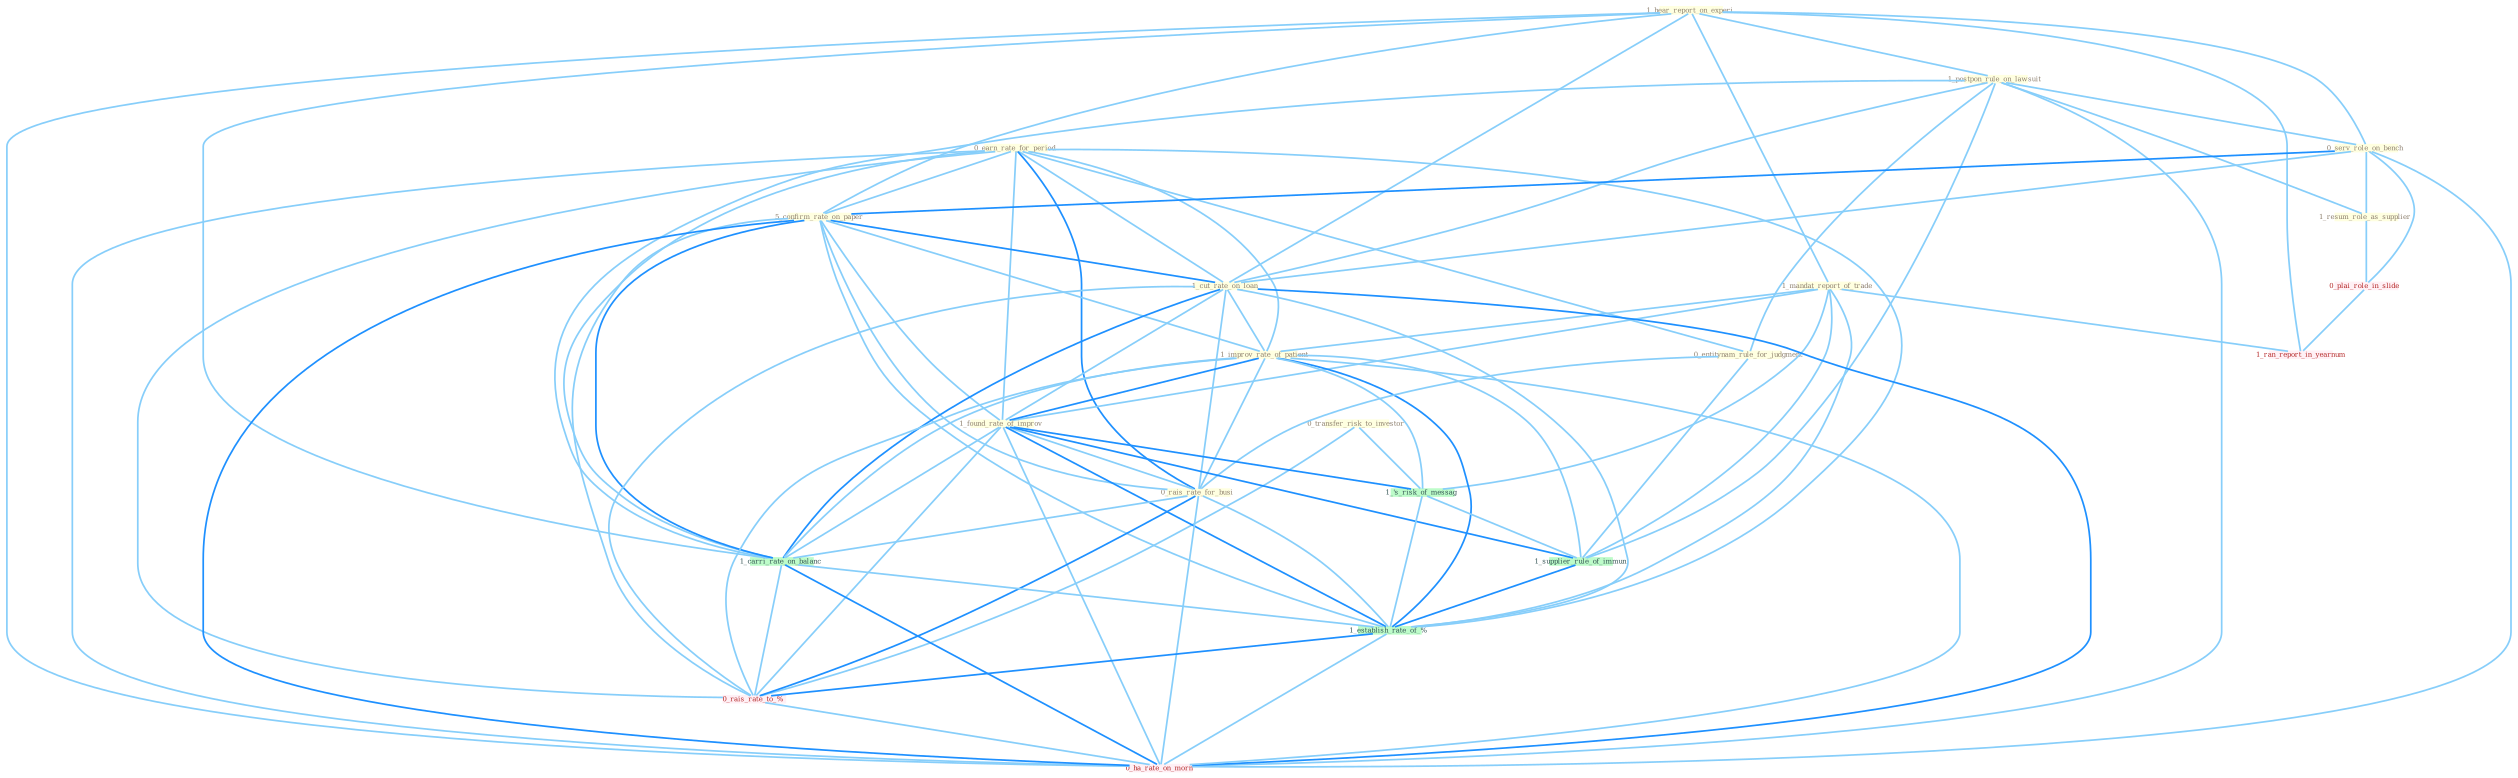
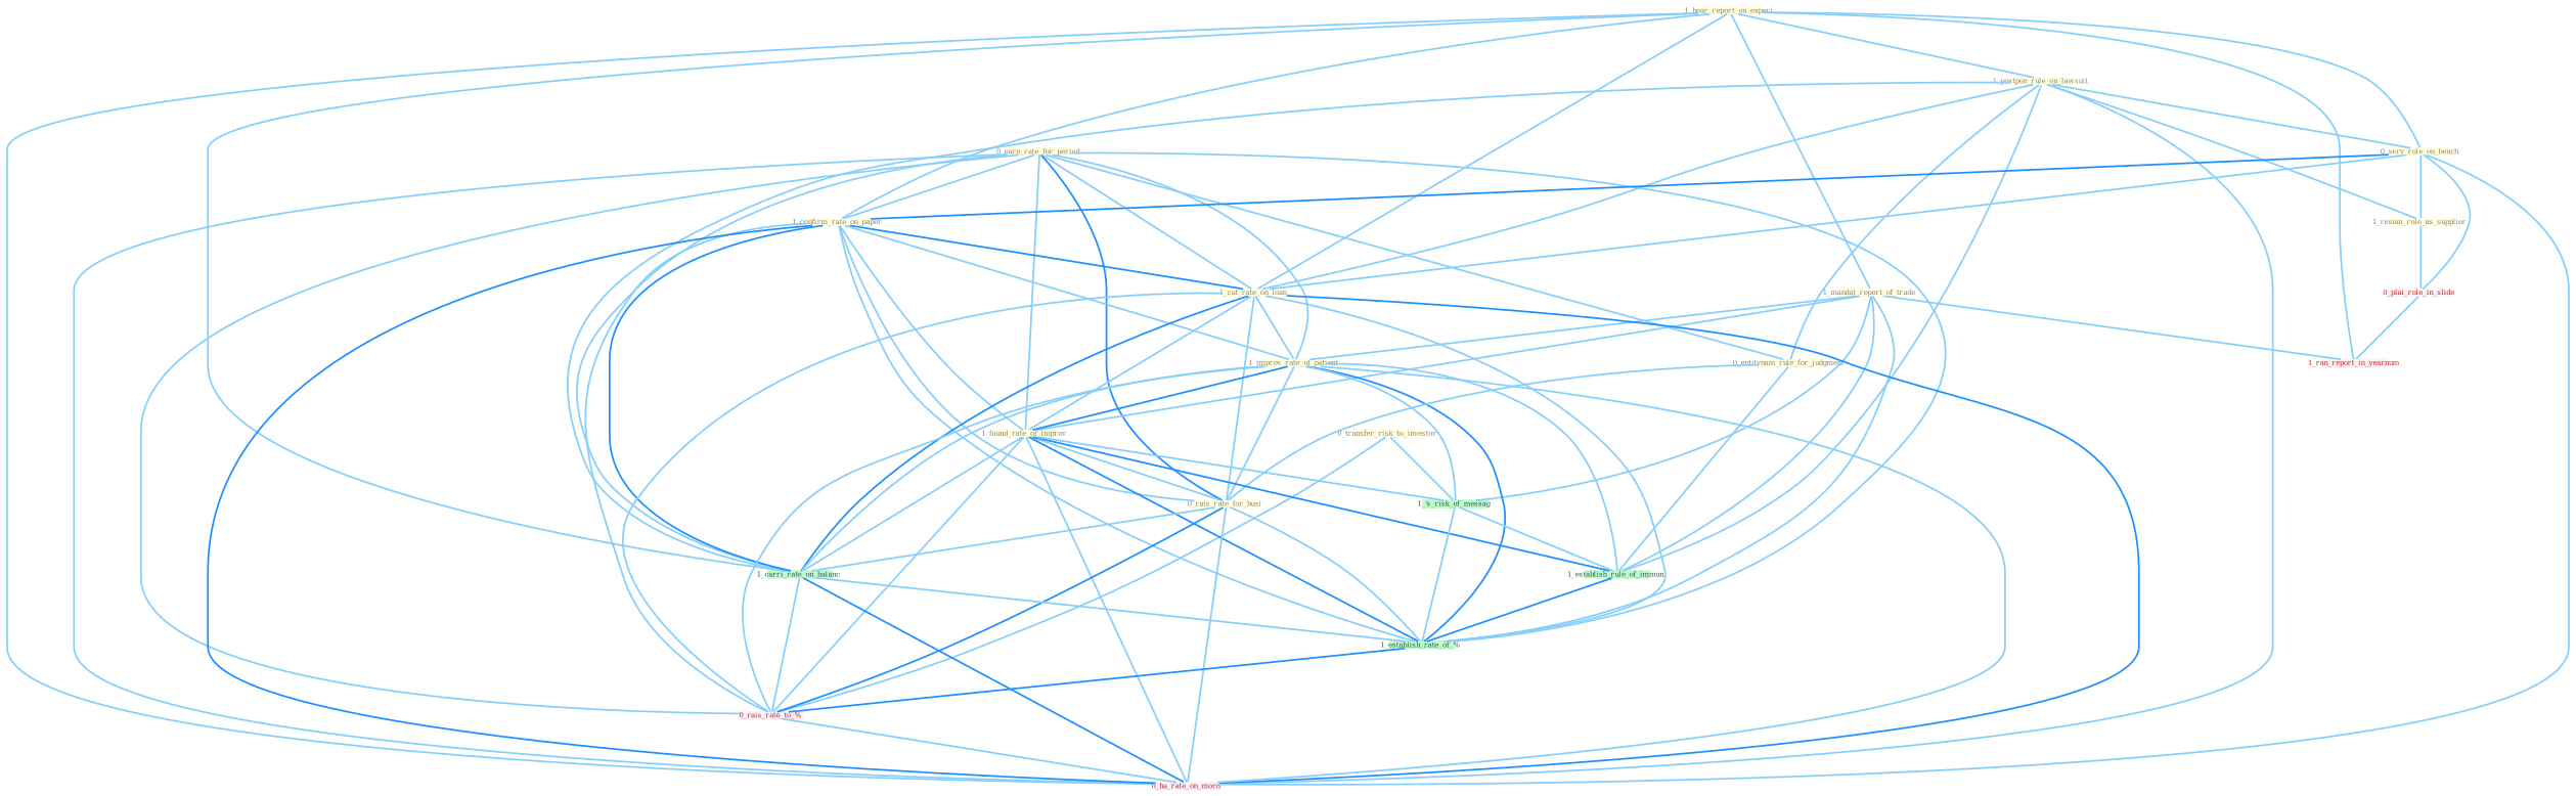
  graph {
    node [color="#ffffe0" fixedsize=true fontcolor="#8b7d6b" fontsize=4 shape=polygon style=filled]
    edge [color="#87cefa" w=1]
    "1_hear_report_on_experi " [height=.06 width=.5]
    "0_earn_rate_for_period " [height=.06 width=.5]
    "1_postpon_rule_on_lawsuit " [height=.06 width=.5]
    "0_serv_role_on_bench " [height=.06 width=.5]
    "1_mandat_report_of_trade " [height=.06 width=.5]
-   "1_confirm_rate_on_paper " [height=.06 width=.5 label="5_confirm_rate_on_paper"]
+   "1_confirm_rate_on_paper " [height=.06 width=.5]
    "1_resum_role_as_supplier " [height=.06 width=.5]
    "1_cut_rate_on_loan " [height=.06 width=.5]
    "0_transfer_risk_to_investor " [height=.06 width=.5]
    "1_improv_rate_of_patient " [height=.06 width=.5]
    "0_entitynam_rule_for_judgment " [height=.06 width=.5]
    "1_found_rate_of_improv " [height=.06 width=.5]
    "0_rais_rate_for_busi " [height=.06 width=.5]
    "0_plai_role_in_slide " [color="#fff0f5" fontcolor="#b22222" height=.06 width=.5]
    n15 [color="#fff0f5" fontcolor="#b22222" height=.06 label="1_ran_report_in_yearnum" width=.5]
    "0_rais_rate_to_% " [color="#fff0f5" fontcolor="#b22222" height=.06 width=.5]
    "0_ha_rate_on_morn " [color="#fff0f5" fontcolor="#b22222" height=.06 width=.5]
    "1_carri_rate_on_balanc " [color="#BDFCC9" fontcolor="#2f4f4f" height=.06 width=.5]
    "1_establish_rate_of_% " [color="#BDFCC9" fontcolor="#2f4f4f" height=.06 width=.5]
-   "1_establish_rule_of_immun " [color="#BDFCC9" fontcolor="#2f4f4f" height=.06 width=.5 label="1_supplier_rule_of_immun"]
+   "1_establish_rule_of_immun " [color="#BDFCC9" fontcolor="#2f4f4f" height=.06 width=.5]
    "1_'s_risk_of_messag " [color="#BDFCC9" fontcolor="#2f4f4f" height=.06 width=.5]
    subgraph sub_1 {
      "1_hear_report_on_experi "
      "0_earn_rate_for_period "
      "1_postpon_rule_on_lawsuit "
      "0_serv_role_on_bench "
      "1_mandat_report_of_trade "
      "1_confirm_rate_on_paper "
      "1_resum_role_as_supplier "
      "1_cut_rate_on_loan "
      "0_transfer_risk_to_investor "
      "1_improv_rate_of_patient "
      "0_entitynam_rule_for_judgment "
      "1_found_rate_of_improv "
      "0_rais_rate_for_busi "
    }
    subgraph sub_2 {
      "0_plai_role_in_slide "
      n15
      "0_rais_rate_to_% "
      "0_ha_rate_on_morn "
    }
    "1_hear_report_on_experi " -- "1_postpon_rule_on_lawsuit "
    "1_hear_report_on_experi " -- "0_serv_role_on_bench "
    "1_hear_report_on_experi " -- "1_mandat_report_of_trade "
    "1_hear_report_on_experi " -- "1_confirm_rate_on_paper "
    "1_hear_report_on_experi " -- "1_cut_rate_on_loan "
    "1_hear_report_on_experi " -- n15
    "1_hear_report_on_experi " -- "0_ha_rate_on_morn "
    "1_hear_report_on_experi " -- "1_carri_rate_on_balanc "
    "0_earn_rate_for_period " -- "1_confirm_rate_on_paper "
    "0_earn_rate_for_period " -- "1_cut_rate_on_loan "
    "0_earn_rate_for_period " -- "1_improv_rate_of_patient "
    "0_earn_rate_for_period " -- "0_entitynam_rule_for_judgment "
    "0_earn_rate_for_period " -- "1_found_rate_of_improv "
    "0_earn_rate_for_period " -- "0_rais_rate_for_busi " [color="#1e90ff" w=2]
    "0_earn_rate_for_period " -- "0_rais_rate_to_% "
    "0_earn_rate_for_period " -- "0_ha_rate_on_morn "
    "0_earn_rate_for_period " -- "1_carri_rate_on_balanc "
    "0_earn_rate_for_period " -- "1_establish_rate_of_% "
    "1_postpon_rule_on_lawsuit " -- "0_serv_role_on_bench "
    "1_postpon_rule_on_lawsuit " -- "1_resum_role_as_supplier "
    "1_postpon_rule_on_lawsuit " -- "1_cut_rate_on_loan "
    "1_postpon_rule_on_lawsuit " -- "0_entitynam_rule_for_judgment "
    "1_postpon_rule_on_lawsuit " -- "0_ha_rate_on_morn "
    "1_postpon_rule_on_lawsuit " -- "1_carri_rate_on_balanc "
    "1_postpon_rule_on_lawsuit " -- "1_establish_rule_of_immun "
    "0_serv_role_on_bench " -- "1_confirm_rate_on_paper " [color="#1e90ff"]
    "0_serv_role_on_bench " -- "1_resum_role_as_supplier "
    "0_serv_role_on_bench " -- "1_cut_rate_on_loan "
    "0_serv_role_on_bench " -- "0_plai_role_in_slide "
    "0_serv_role_on_bench " -- "0_ha_rate_on_morn "
    "1_mandat_report_of_trade " -- "1_improv_rate_of_patient "
    "1_mandat_report_of_trade " -- "1_found_rate_of_improv "
    "1_mandat_report_of_trade " -- n15
    "1_mandat_report_of_trade " -- "1_establish_rate_of_% "
    "1_mandat_report_of_trade " -- "1_establish_rule_of_immun "
    "1_mandat_report_of_trade " -- "1_'s_risk_of_messag "
    "1_confirm_rate_on_paper " -- "1_cut_rate_on_loan " [color="#1e90ff" w=2]
    "1_confirm_rate_on_paper " -- "1_improv_rate_of_patient "
    "1_confirm_rate_on_paper " -- "1_found_rate_of_improv "
    "1_confirm_rate_on_paper " -- "0_rais_rate_for_busi "
    "1_confirm_rate_on_paper " -- "0_rais_rate_to_% "
    "1_confirm_rate_on_paper " -- "0_ha_rate_on_morn " [color="#1e90ff" w=2]
    "1_confirm_rate_on_paper " -- "1_carri_rate_on_balanc " [color="#1e90ff" w=2]
    "1_confirm_rate_on_paper " -- "1_establish_rate_of_% "
    "1_resum_role_as_supplier " -- "0_plai_role_in_slide "
    "1_cut_rate_on_loan " -- "1_improv_rate_of_patient "
    "1_cut_rate_on_loan " -- "1_found_rate_of_improv "
    "1_cut_rate_on_loan " -- "0_rais_rate_for_busi "
    "1_cut_rate_on_loan " -- "0_rais_rate_to_% "
    "1_cut_rate_on_loan " -- "0_ha_rate_on_morn " [color="#1e90ff" w=2]
    "1_cut_rate_on_loan " -- "1_carri_rate_on_balanc " [color="#1e90ff" w=2]
    "1_cut_rate_on_loan " -- "1_establish_rate_of_% "
    "0_transfer_risk_to_investor " -- "0_rais_rate_to_% "
    "0_transfer_risk_to_investor " -- "1_'s_risk_of_messag "
    "1_improv_rate_of_patient " -- "1_found_rate_of_improv " [color="#1e90ff" w=2]
    "1_improv_rate_of_patient " -- "0_rais_rate_for_busi "
    "1_improv_rate_of_patient " -- "0_rais_rate_to_% "
    "1_improv_rate_of_patient " -- "0_ha_rate_on_morn "
    "1_improv_rate_of_patient " -- "1_carri_rate_on_balanc "
    "1_improv_rate_of_patient " -- "1_establish_rate_of_% " [color="#1e90ff" w=2]
    "1_improv_rate_of_patient " -- "1_establish_rule_of_immun "
    "1_improv_rate_of_patient " -- "1_'s_risk_of_messag "
    "0_entitynam_rule_for_judgment " -- "0_rais_rate_for_busi "
    "0_entitynam_rule_for_judgment " -- "1_establish_rule_of_immun "
    "1_found_rate_of_improv " -- "0_rais_rate_for_busi "
    "1_found_rate_of_improv " -- "0_rais_rate_to_% "
    "1_found_rate_of_improv " -- "0_ha_rate_on_morn "
    "1_found_rate_of_improv " -- "1_carri_rate_on_balanc "
    "1_found_rate_of_improv " -- "1_establish_rate_of_% " [color="#1e90ff" w=2]
    "1_found_rate_of_improv " -- "1_establish_rule_of_immun " [color="#1e90ff"]
-   "1_found_rate_of_improv " -- "1_'s_risk_of_messag " [color="#1e90ff"]
+   "1_found_rate_of_improv " -- "1_'s_risk_of_messag "
    "0_rais_rate_for_busi " -- "0_rais_rate_to_% " [color="#1e90ff" w=2]
    "0_rais_rate_for_busi " -- "0_ha_rate_on_morn "
    "0_rais_rate_for_busi " -- "1_carri_rate_on_balanc "
    "0_rais_rate_for_busi " -- "1_establish_rate_of_% "
    "0_plai_role_in_slide " -- n15
    "0_rais_rate_to_% " -- "0_ha_rate_on_morn "
    "1_carri_rate_on_balanc " -- "0_rais_rate_to_% "
    "1_carri_rate_on_balanc " -- "0_ha_rate_on_morn " [color="#1e90ff" w=2]
    "1_carri_rate_on_balanc " -- "1_establish_rate_of_% "
    "1_establish_rate_of_% " -- "0_rais_rate_to_% " [color="#1e90ff" w=2]
-   "1_establish_rate_of_% " -- "0_ha_rate_on_morn "
    "1_establish_rule_of_immun " -- "1_establish_rate_of_% " [color="#1e90ff" w=2]
    "1_'s_risk_of_messag " -- "1_establish_rate_of_% "
    "1_'s_risk_of_messag " -- "1_establish_rule_of_immun "
  }
